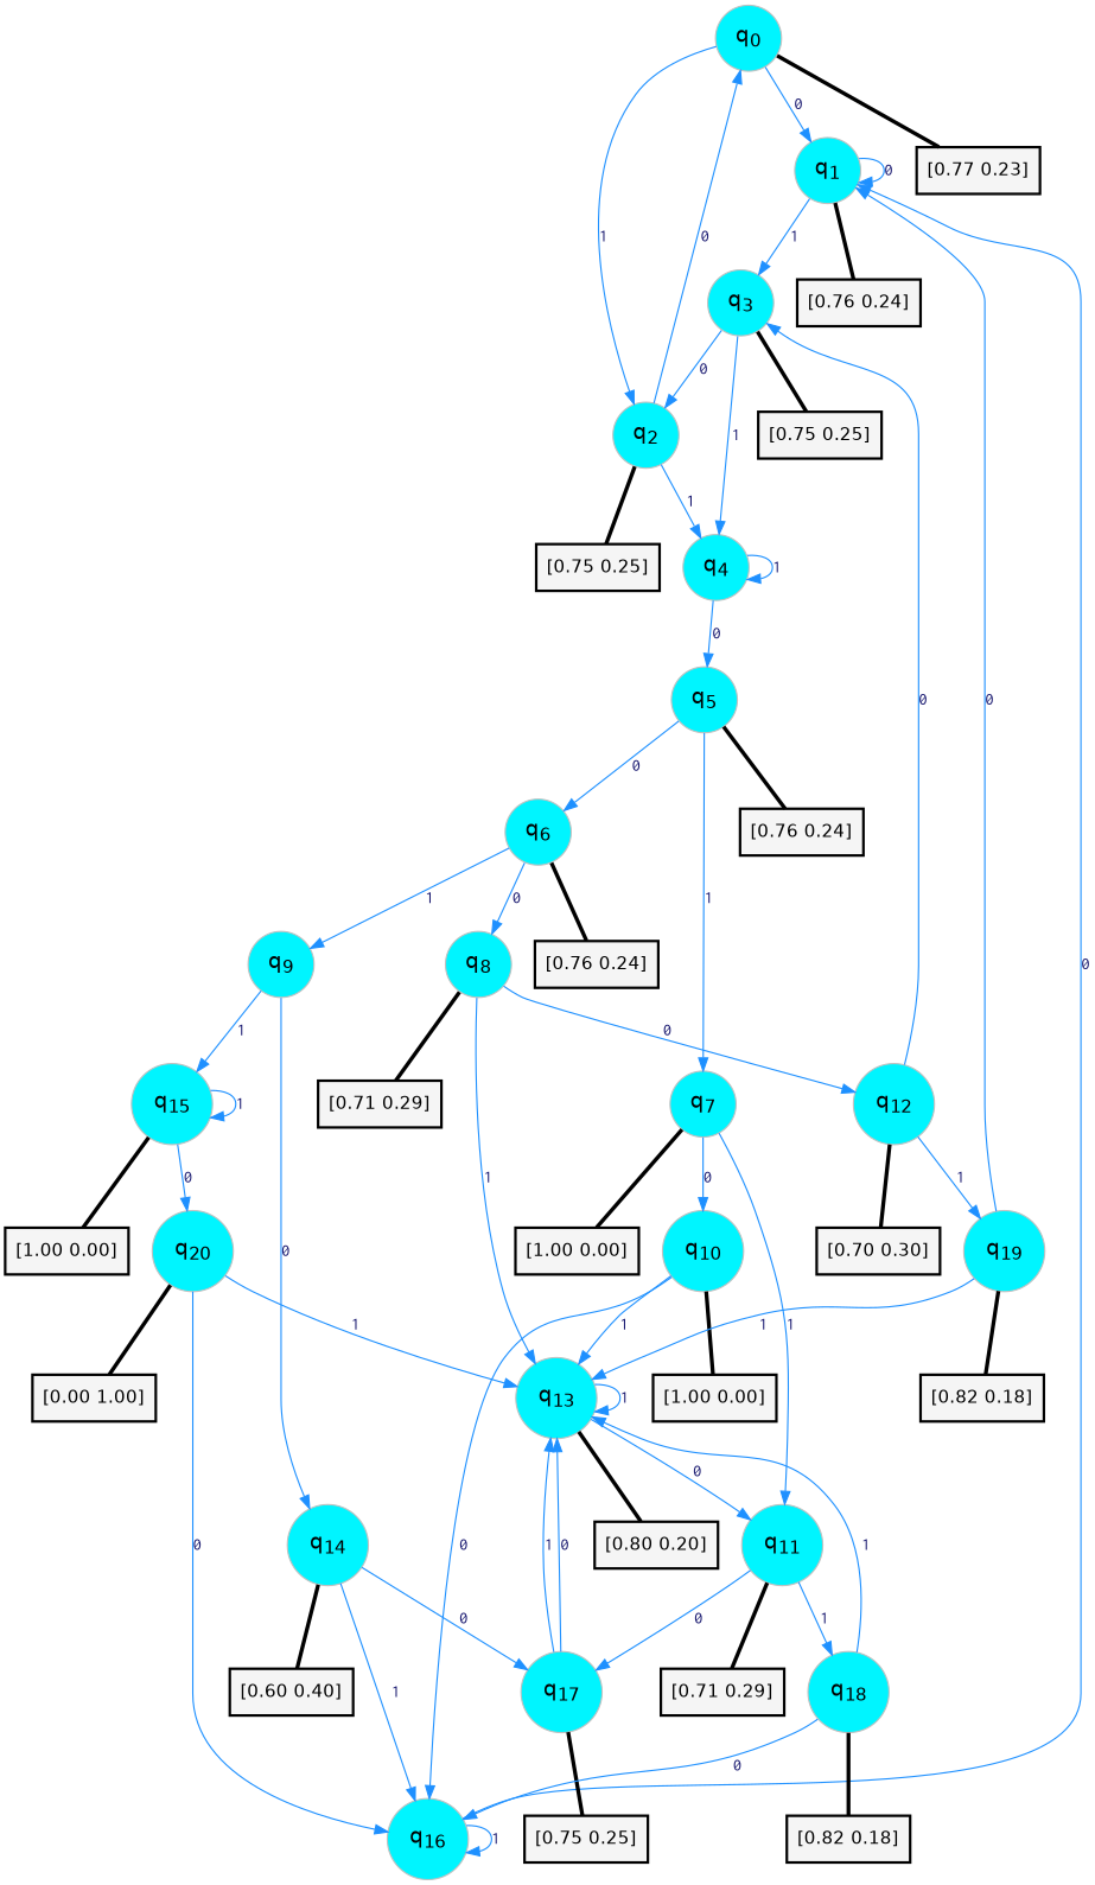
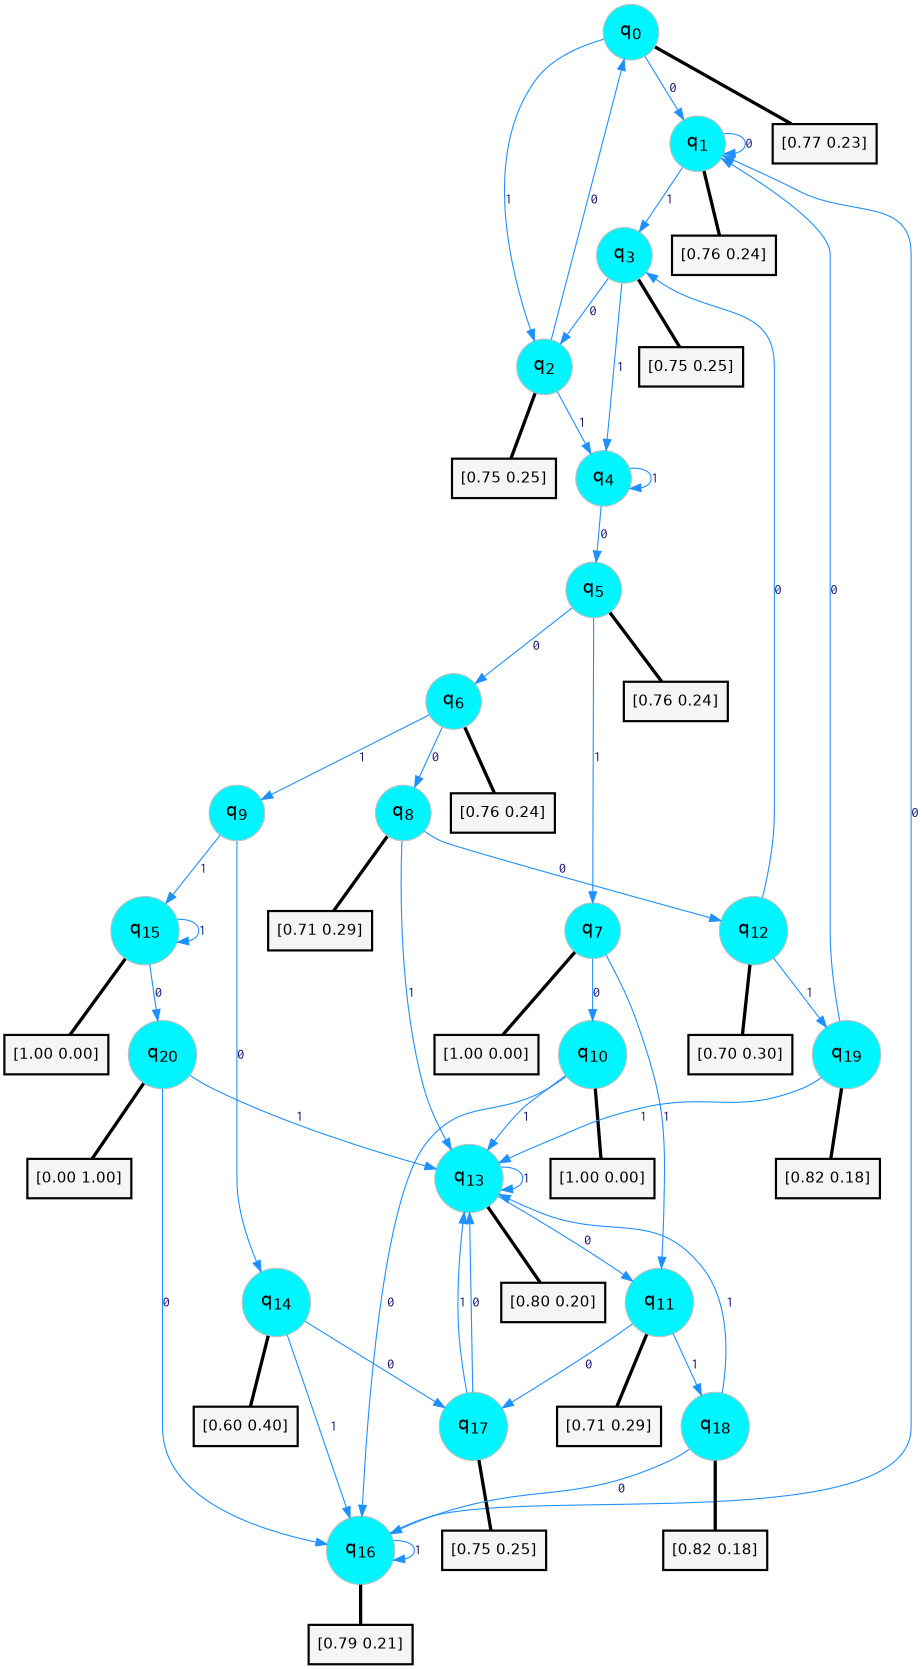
  digraph {
    rankdir=TD
    node [color=gray fillcolor=turquoise1 fontcolor=black fontname=Helvetica fontsize=16 fontweight=bold shape=circle style=filled]
    edge [arrowsize=1 color=dodgerblue1 fontcolor=midnightblue fontname=courier fontweight=bold penwidth=1 style=solid weight=20]
    n1 [label=<q<SUB>0</SUB>>]
    n2 [label=<q<SUB>1</SUB>>]
    n3 [label=<q<SUB>2</SUB>>]
    n4 [color=black fillcolor=whitesmoke fontsize=14 label="[0.77 0.23]" penwidth=2 shape=box]
    n5 [label=<q<SUB>3</SUB>>]
    n6 [color=black fillcolor=whitesmoke fontsize=14 label="[0.76 0.24]" penwidth=2 shape=box]
    n7 [label=<q<SUB>4</SUB>>]
    n8 [color=black fillcolor=whitesmoke fontsize=14 label="[0.75 0.25]" penwidth=2 shape=box]
    n9 [color=black fillcolor=whitesmoke fontsize=14 label="[0.75 0.25]" penwidth=2 shape=box]
    n10 [label=<q<SUB>5</SUB>>]
    n11 [label=<q<SUB>6</SUB>>]
    n12 [label=<q<SUB>7</SUB>>]
    n13 [color=black fillcolor=whitesmoke fontsize=14 label="[0.76 0.24]" penwidth=2 shape=box]
    n14 [label=<q<SUB>8</SUB>>]
    n15 [label=<q<SUB>9</SUB>>]
    n16 [color=black fillcolor=whitesmoke fontsize=14 label="[0.76 0.24]" penwidth=2 shape=box]
    n17 [label=<q<SUB>10</SUB>>]
    n18 [label=<q<SUB>11</SUB>>]
    n19 [color=black fillcolor=whitesmoke fontsize=14 label="[1.00 0.00]" penwidth=2 shape=box]
    n20 [label=<q<SUB>12</SUB>>]
    n21 [label=<q<SUB>13</SUB>>]
    n22 [color=black fillcolor=whitesmoke fontsize=14 label="[0.71 0.29]" penwidth=2 shape=box]
    n23 [label=<q<SUB>14</SUB>>]
    n24 [label=<q<SUB>15</SUB>>]
    n25 [label=<q<SUB>16</SUB>>]
    n26 [color=black fillcolor=whitesmoke fontsize=14 label="[1.00 0.00]" penwidth=2 shape=box]
    n27 [label=<q<SUB>17</SUB>>]
    n28 [label=<q<SUB>18</SUB>>]
    n29 [color=black fillcolor=whitesmoke fontsize=14 label="[0.71 0.29]" penwidth=2 shape=box]
    n30 [label=<q<SUB>19</SUB>>]
    n31 [color=black fillcolor=whitesmoke fontsize=14 label="[0.70 0.30]" penwidth=2 shape=box]
    n32 [color=black fillcolor=whitesmoke fontsize=14 label="[0.80 0.20]" penwidth=2 shape=box]
    n33 [color=black fillcolor=whitesmoke fontsize=14 label="[0.60 0.40]" penwidth=2 shape=box]
    n34 [label=<q<SUB>20</SUB>>]
    n35 [color=black fillcolor=whitesmoke fontsize=14 label="[1.00 0.00]" penwidth=2 shape=box]
+   n36 [color=black fillcolor=whitesmoke fontsize=14 label="[0.79 0.21]" penwidth=2 shape=box]
    n37 [color=black fillcolor=whitesmoke fontsize=14 label="[0.75 0.25]" penwidth=2 shape=box]
    n38 [color=black fillcolor=whitesmoke fontsize=14 label="[0.82 0.18]" penwidth=2 shape=box]
    n39 [color=black fillcolor=whitesmoke fontsize=14 label="[0.82 0.18]" penwidth=2 shape=box]
    n40 [color=black fillcolor=whitesmoke fontsize=14 label="[0.00 1.00]" penwidth=2 shape=box]
    n1 -> n2 [label=0]
    n1 -> n3 [label=1]
    n1 -> n4 [arrowhead=none color=black penwidth=3]
    n2 -> n2 [label=0]
    n2 -> n5 [label=1]
    n2 -> n6 [arrowhead=none color=black penwidth=3]
    n3 -> n1 [label=0]
    n3 -> n7 [label=1]
    n3 -> n8 [arrowhead=none color=black penwidth=3]
    n5 -> n3 [label=0]
    n5 -> n7 [label=1]
    n5 -> n9 [arrowhead=none color=black penwidth=3]
    n7 -> n7 [label=1]
    n7 -> n10 [label=0]
    n10 -> n11 [label=0]
    n10 -> n12 [label=1]
    n10 -> n13 [arrowhead=none color=black penwidth=3]
    n11 -> n14 [label=0]
    n11 -> n15 [label=1]
    n11 -> n16 [arrowhead=none color=black penwidth=3]
    n12 -> n17 [label=0]
    n12 -> n18 [label=1]
    n12 -> n19 [arrowhead=none color=black penwidth=3]
    n14 -> n20 [label=0]
    n14 -> n21 [label=1]
    n14 -> n22 [arrowhead=none color=black penwidth=3]
    n15 -> n23 [label=0]
    n15 -> n24 [label=1]
    n17 -> n21 [label=1]
    n17 -> n25 [label=0]
    n17 -> n26 [arrowhead=none color=black penwidth=3]
    n18 -> n27 [label=0]
    n18 -> n28 [label=1]
    n18 -> n29 [arrowhead=none color=black penwidth=3]
    n20 -> n5 [label=0]
    n20 -> n30 [label=1]
    n20 -> n31 [arrowhead=none color=black penwidth=3]
    n21 -> n18 [label=0]
    n21 -> n21 [label=1]
    n21 -> n32 [arrowhead=none color=black penwidth=3]
    n23 -> n25 [label=1]
    n23 -> n27 [label=0]
    n23 -> n33 [arrowhead=none color=black penwidth=3]
    n24 -> n24 [label=1]
    n24 -> n34 [label=0]
    n24 -> n35 [arrowhead=none color=black penwidth=3]
    n25 -> n2 [label=0]
    n25 -> n25 [label=1]
+   n25 -> n36 [arrowhead=none color=black penwidth=3]
    n27 -> n21 [label=0]
    n27 -> n21 [label=1]
    n27 -> n37 [arrowhead=none color=black penwidth=3]
    n28 -> n21 [label=1]
    n28 -> n25 [label=0]
    n28 -> n38 [arrowhead=none color=black penwidth=3]
    n30 -> n2 [label=0]
    n30 -> n21 [label=1]
    n30 -> n39 [arrowhead=none color=black penwidth=3]
    n34 -> n21 [label=1]
    n34 -> n25 [label=0]
    n34 -> n40 [arrowhead=none color=black penwidth=3]
  }
